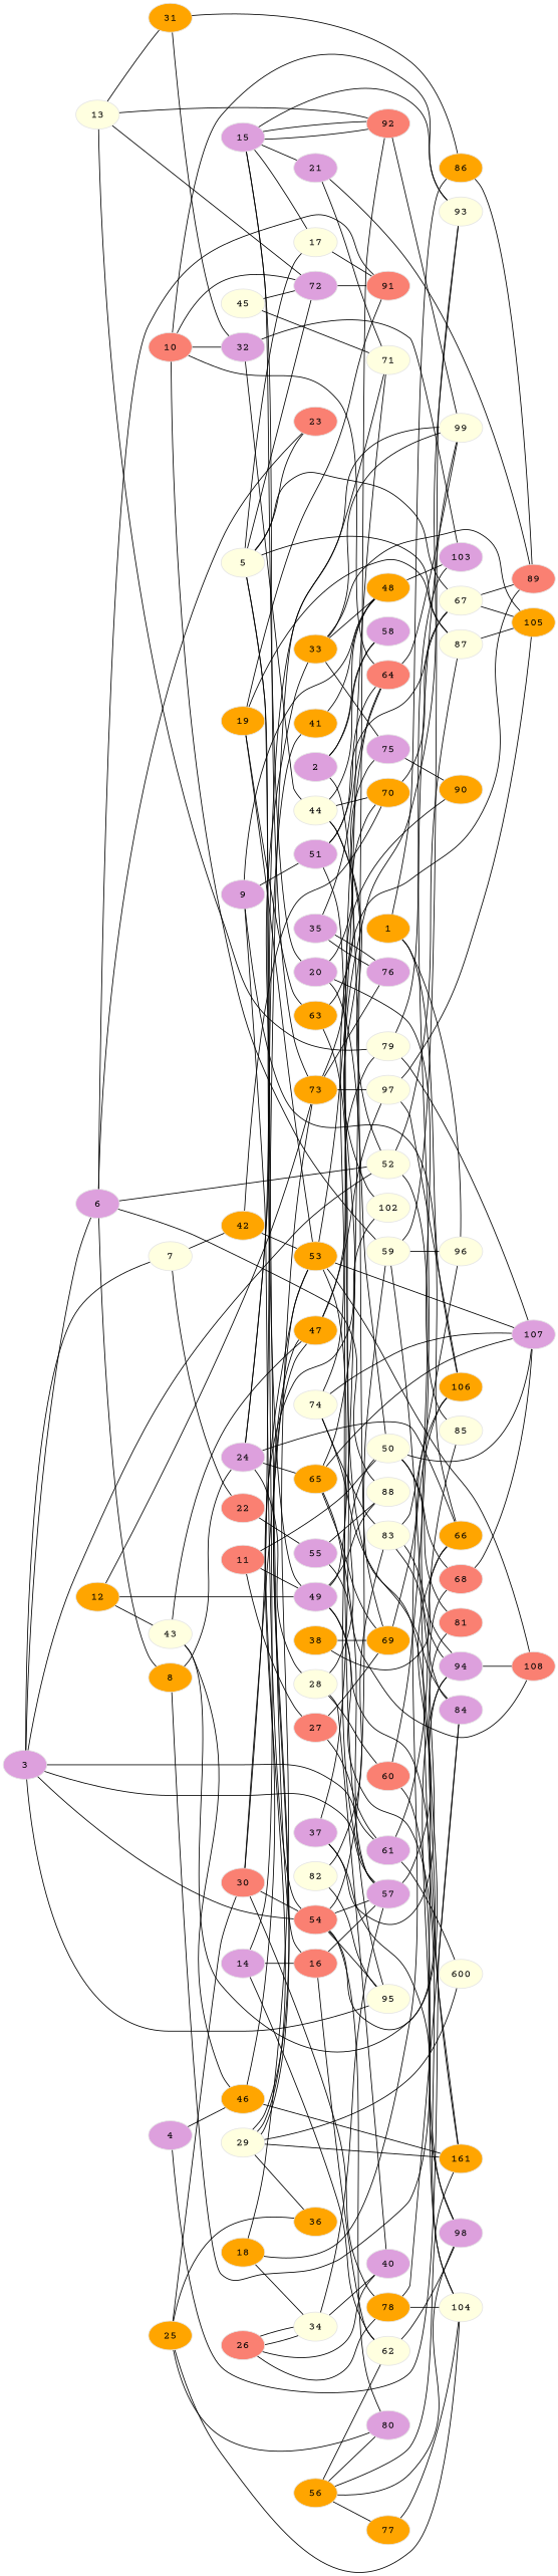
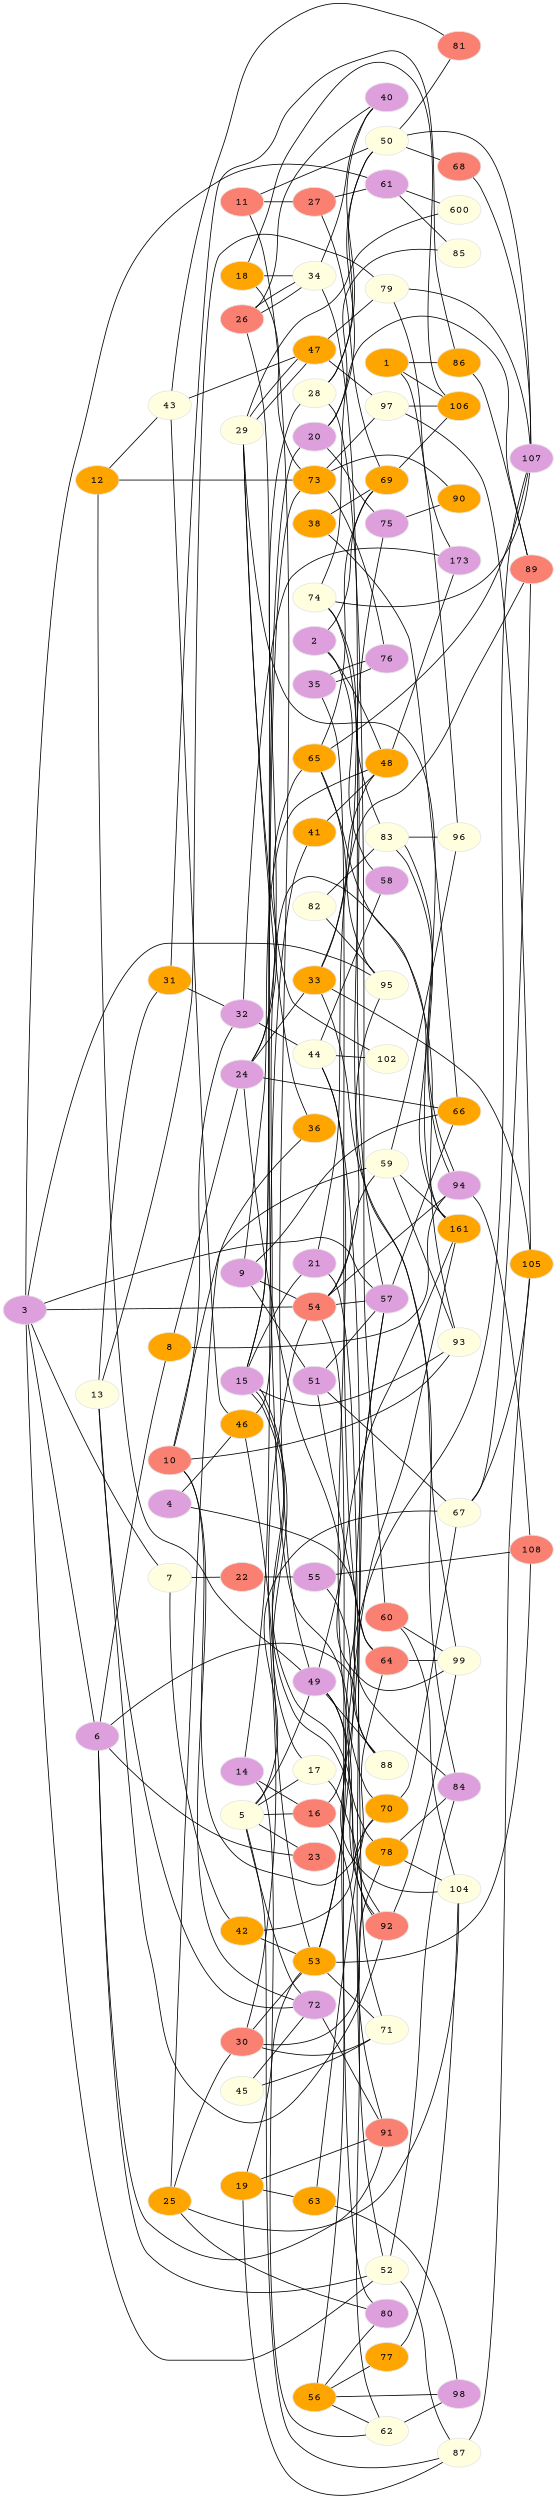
  graph {
    fontname="Courier Prime"
    rankdir=LR
    node [color=gray90 fillcolor=lightyellow fontname="Courier Prime" style=filled]
    edge [fontname="Courier Prime"]
    1 [fillcolor=orange]
    86 [fillcolor=orange]
    96
    106 [fillcolor=orange]
    89 [fillcolor=salmon]
    2 [fillcolor=plum]
    48 [fillcolor=orange]
    58 [fillcolor=plum]
    69 [fillcolor=orange]
-   103 [fillcolor=plum]
+   103 [fillcolor=plum label=173]
    3 [fillcolor=plum]
    6 [fillcolor=plum]
    7
    52
    54 [fillcolor=salmon]
    57 [fillcolor=plum]
    61 [fillcolor=plum]
    95
    23 [fillcolor=salmon]
    8 [fillcolor=orange]
    88
    91 [fillcolor=salmon]
    22 [fillcolor=salmon]
    42 [fillcolor=orange]
    84 [fillcolor=plum]
    87
    94 [fillcolor=plum]
    59
    80 [fillcolor=plum]
    66 [fillcolor=orange]
    85
    n32 [label=600]
    4 [fillcolor=plum]
    46 [fillcolor=orange]
    53 [fillcolor=orange]
    n36 [fillcolor=orange label=161]
    5
    16 [fillcolor=salmon]
    17
    49 [fillcolor=plum]
    67
    72 [fillcolor=plum]
    62
    92 [fillcolor=salmon]
    104
    105 [fillcolor=orange]
    24 [fillcolor=plum]
    55 [fillcolor=plum]
    70 [fillcolor=orange]
    28
    33 [fillcolor=orange]
    65 [fillcolor=orange]
    99
    108 [fillcolor=salmon]
    9 [fillcolor=plum]
    51 [fillcolor=plum]
    64 [fillcolor=salmon]
    10 [fillcolor=salmon]
    32 [fillcolor=plum]
    93
    44
    11 [fillcolor=salmon]
    27 [fillcolor=salmon]
    50
    68 [fillcolor=salmon]
    81 [fillcolor=salmon]
    107 [fillcolor=plum]
    12 [fillcolor=orange]
    43
    73 [fillcolor=orange]
    47 [fillcolor=orange]
    76 [fillcolor=plum]
    97
    90 [fillcolor=orange]
    13
    31 [fillcolor=orange]
    79
    14 [fillcolor=plum]
    41 [fillcolor=orange]
    98 [fillcolor=plum]
    15 [fillcolor=plum]
    20 [fillcolor=plum]
    21 [fillcolor=plum]
    75 [fillcolor=plum]
    71
    18 [fillcolor=orange]
    34
    40 [fillcolor=plum]
    19 [fillcolor=orange]
    63 [fillcolor=orange]
    60 [fillcolor=salmon]
    30 [fillcolor=salmon]
    25 [fillcolor=orange]
    36 [fillcolor=orange]
    78 [fillcolor=orange]
    26 [fillcolor=salmon]
    29
    102
    35 [fillcolor=plum]
-   37 [fillcolor=plum]
    38 [fillcolor=orange]
    56 [fillcolor=orange]
    77 [fillcolor=orange]
    45
    74
    83
    82
    1 -- 86
    1 -- 96
    1 -- 106
    86 -- 89
    2 -- 48
    2 -- 58
    2 -- 69
    48 -- 103
    69 -- 106
    3 -- 6
    3 -- 7
    3 -- 52
    3 -- 54
    3 -- 57
    3 -- 61
    3 -- 95
    6 -- 52
    6 -- 23
    6 -- 8
    6 -- 88
    6 -- 91
    7 -- 22
    7 -- 42
    52 -- 84
    52 -- 87
    54 -- 57
    54 -- 95
    54 -- 94
    54 -- 59
    54 -- 80
    57 -- 66
    61 -- 85
    61 -- n32
    8 -- 94
    8 -- 24
    22 -- 55
    42 -- 53
    42 -- 70
    87 -- 105
    94 -- 108
    59 -- 96
    59 -- n36
    59 -- 93
    4 -- 84
    4 -- 46
    46 -- 53
    46 -- n36
    53 -- 57
    53 -- 108
    53 -- 107
    53 -- 71
    5 -- 23
    5 -- 87
    5 -- 16
    5 -- 17
    5 -- 49
    5 -- 67
    5 -- 72
    16 -- 57
    16 -- 62
    17 -- 91
    49 -- 88
    49 -- n36
    49 -- 92
    49 -- 104
    67 -- 89
    67 -- 105
    72 -- 91
    62 -- 98
    92 -- 99
    24 -- 66
    24 -- 28
    24 -- 33
    24 -- 65
    24 -- 99
    55 -- 88
    55 -- 108
    70 -- 67
    28 -- 50
    28 -- 40
    28 -- 60
    33 -- 48
    33 -- 105
    33 -- 99
    33 -- 75
    65 -- 69
    65 -- 95
    65 -- 93
    65 -- 107
    9 -- 48
    9 -- 54
    9 -- 66
    9 -- 51
    51 -- 57
    51 -- 67
    51 -- 64
    64 -- 99
    10 -- 59
    10 -- 72
    10 -- 64
    10 -- 32
    10 -- 93
    32 -- 103
    32 -- 44
    44 -- 58
    44 -- 52
    44 -- 70
    44 -- 102
    11 -- 49
    11 -- 27
    11 -- 50
    27 -- 69
    27 -- 61
    50 -- 68
    50 -- 81
    50 -- 107
    68 -- 107
    12 -- 49
    12 -- 43
    12 -- 73
    43 -- 46
    43 -- 81
    43 -- 47
    73 -- 76
    73 -- 97
    73 -- 90
    47 -- 97
    47 -- 79
    97 -- 106
    97 -- 105
    13 -- 72
    13 -- 92
    13 -- 31
    13 -- 79
    31 -- 86
    31 -- 32
    79 -- 103
    79 -- 107
    14 -- 16
    14 -- 62
    14 -- 41
    41 -- 48
    15 -- 17
    15 -- 92
    15 -- 92
    15 -- 93
    15 -- 73
    15 -- 20
    15 -- 21
    20 -- 85
    20 -- 50
    20 -- 75
    21 -- 89
    21 -- 71
    75 -- 90
    18 -- 106
    18 -- 73
    18 -- 34
    34 -- 57
    34 -- 40
    19 -- 91
    19 -- 87
    19 -- 53
    19 -- 63
    63 -- 70
    63 -- 98
    60 -- 104
    60 -- 99
    30 -- 54
    30 -- 53
    30 -- 71
    30 -- 78
    25 -- 80
    25 -- 104
    25 -- 30
    25 -- 36
    78 -- 84
    78 -- 104
    26 -- 34
    26 -- 34
    26 -- 40
    26 -- 78
    29 -- n32
    29 -- n36
    29 -- 47
    29 -- 47
    29 -- 36
    29 -- 102
    35 -- 64
    35 -- 76
    35 -- 76
-   37 -- 64
-   37 -- 68
-   37 -- 98
    38 -- 69
    38 -- 66
    56 -- 80
    56 -- n36
    56 -- 62
    56 -- 98
    56 -- 77
    77 -- 104
    45 -- 72
    45 -- 71
    74 -- 89
    74 -- 84
    74 -- 107
    74 -- 83
    83 -- 96
    83 -- 94
    83 -- 94
    82 -- 95
    82 -- 83
  }
